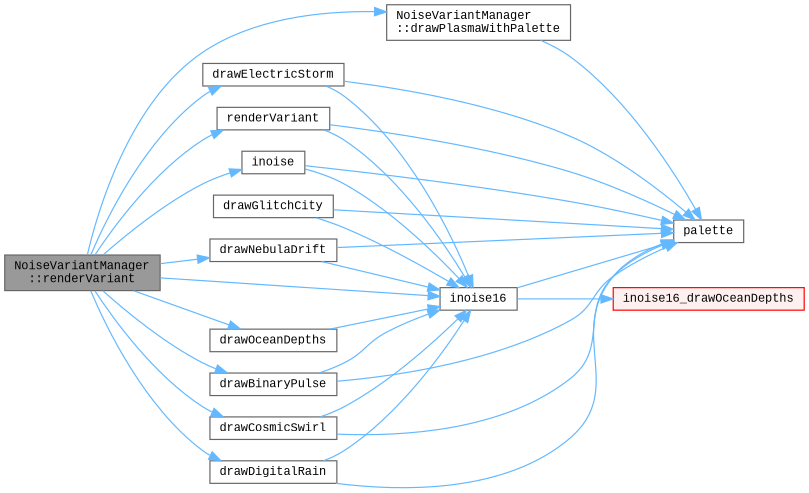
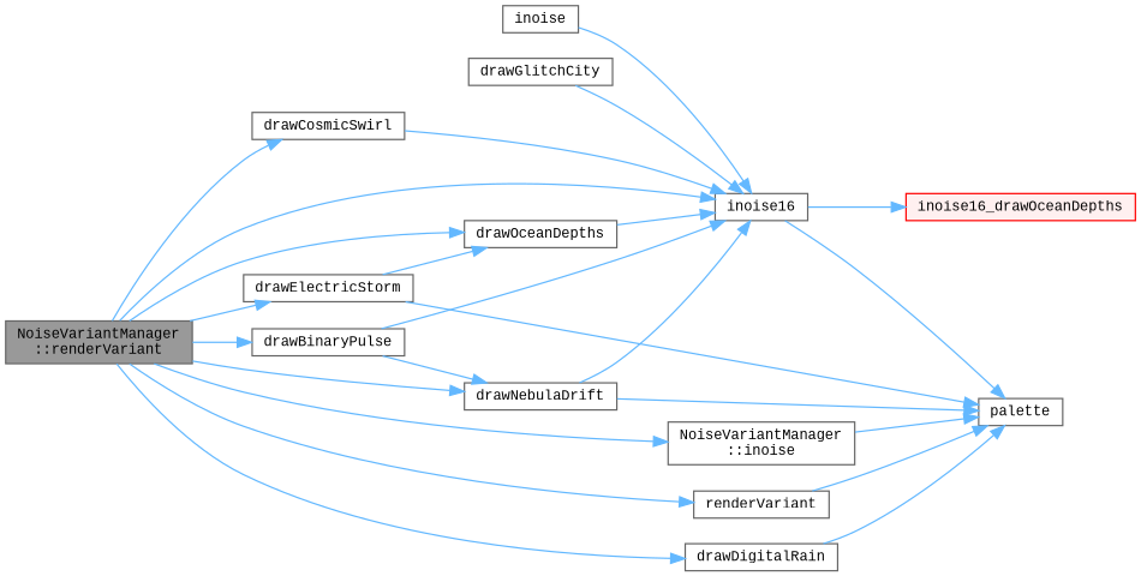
  digraph {
    fontname="Liberation Mono"
    rankdir=LR
    node [color=grey40 fillcolor=white fontname="Liberation Mono" fontsize=10 shape=box style=filled]
    edge [color=steelblue1 fontname="Liberation Mono" fontsize=10 labelfontname=Helvetica labelfontsize=10 style=solid]
    n1 [color=gray40 fillcolor=grey60 fontcolor=black height=0.2 label="NoiseVariantManager\l::renderVariant" width=0.4]
    n2 [height=0.2 label=drawBinaryPulse width=0.4]
    n3 [height=0.2 label=drawCosmicSwirl width=0.4]
    n4 [height=0.2 label=drawDigitalRain width=0.4]
    n5 [height=0.2 label=drawElectricStorm width=0.4]
    n6 [height=0.2 label=renderVariant width=0.4]
    n7 [height=0.2 label=inoise width=0.4]
    n8 [height=0.2 label=drawNebulaDrift width=0.4]
    n9 [height=0.2 label=drawOceanDepths width=0.4]
-   n10 [height=0.2 label="NoiseVariantManager\l::drawPlasmaWithPalette" width=0.4]
+   n10 [height=0.2 label="NoiseVariantManager\l::inoise" width=0.4]
    n11 [height=0.2 label=inoise16 width=0.4]
    n12 [height=0.2 label=palette width=0.4]
    n13 [height=0.2 label=drawGlitchCity width=0.4]
    n14 [color=red fillcolor="#FFF0F0" height=0.2 label=inoise16_drawOceanDepths width=0.4]
    n1 -> n2
    n1 -> n3
    n1 -> n4
    n1 -> n5
    n1 -> n6
-   n1 -> n7
    n1 -> n8
    n1 -> n9
    n1 -> n10
    n1 -> n11
    n2 -> n11
-   n2 -> n12
+   n2 -> n8
    n3 -> n11
-   n3 -> n12
-   n4 -> n11
    n4 -> n12
-   n5 -> n11
+   n5 -> n9
    n5 -> n12
-   n6 -> n11
    n6 -> n12
    n7 -> n11
-   n7 -> n12
    n8 -> n11
    n8 -> n12
    n9 -> n11
    n10 -> n12
    n11 -> n12
    n11 -> n14
    n13 -> n11
-   n13 -> n12
  }
